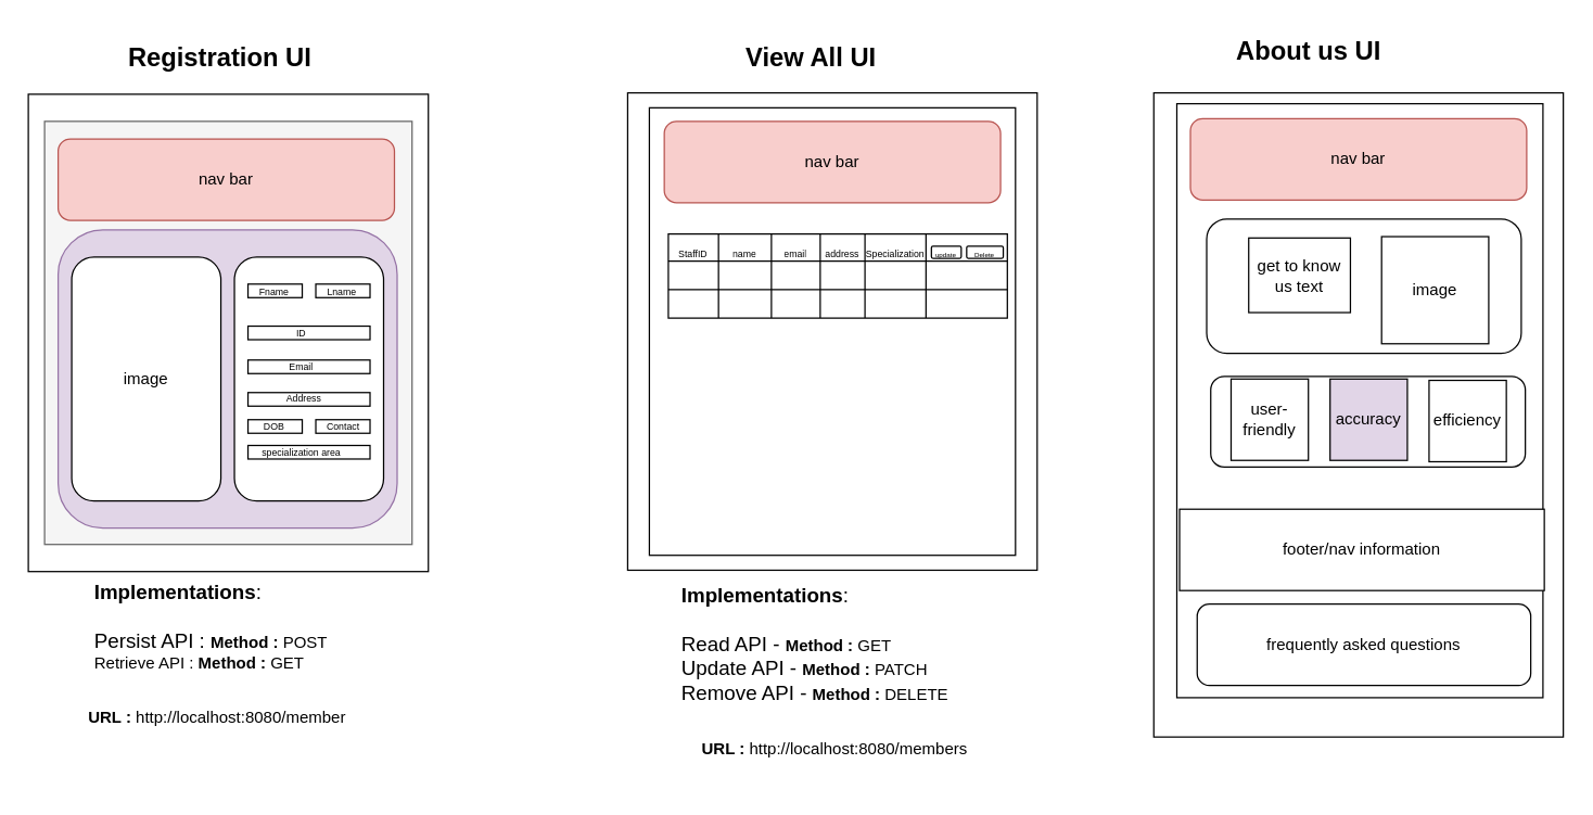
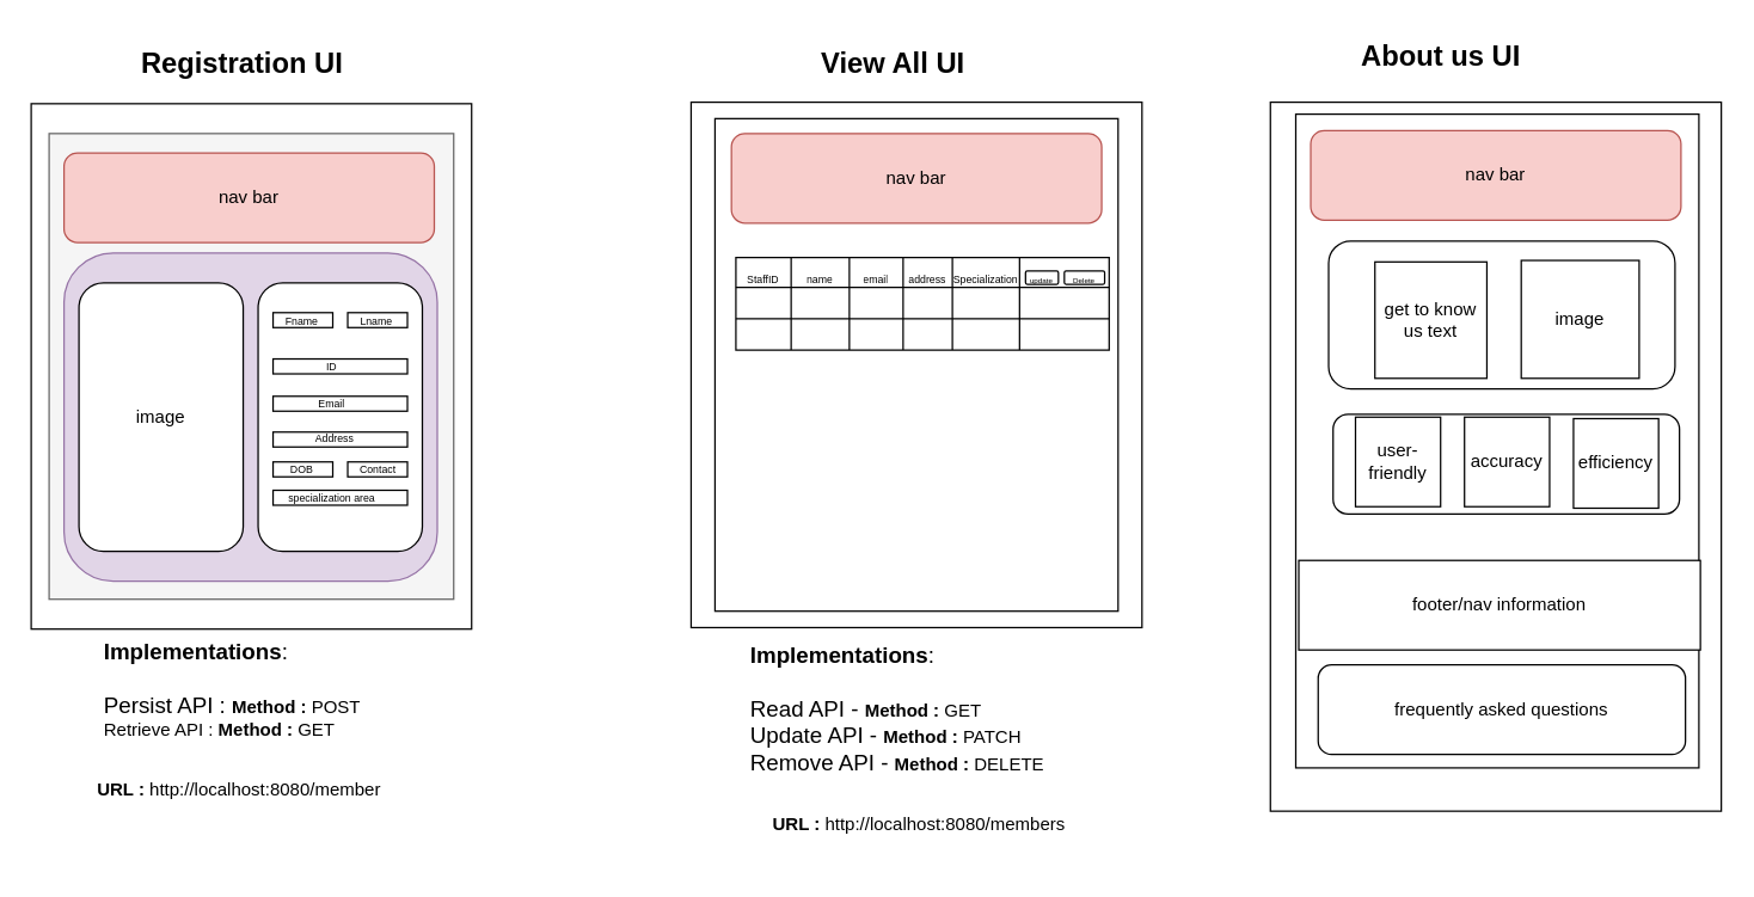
  <mxCell id="0" />
  <mxCell id="1" parent="0" />
  <mxCell id="2" value="&lt;b&gt;&lt;font style=&quot;font-size: 19px;&quot;&gt;Registration UI&lt;/font&gt;&lt;/b&gt;" style="text;html=1;align=center;verticalAlign=middle;resizable=0;points=[];autosize=1;strokeColor=none;fillColor=none;rounded=0;" parent="1" vertex="1"><mxGeometry x="81" y="23" width="160" height="40" as="geometry" /></mxCell>
  <mxCell id="3" value="" style="rounded=0;whiteSpace=wrap;html=1;" parent="1" vertex="1"><mxGeometry x="20" y="69" width="295" height="352" as="geometry" /></mxCell>
  <mxCell id="4" value="" style="rounded=0;whiteSpace=wrap;html=1;fillColor=#f5f5f5;fontColor=#333333;strokeColor=#666666;" parent="1" vertex="1"><mxGeometry x="32" y="89" width="271" height="312" as="geometry" /></mxCell>
  <mxCell id="5" value="nav bar" style="rounded=1;whiteSpace=wrap;html=1;fillColor=#f8cecc;strokeColor=#b85450;" parent="1" vertex="1"><mxGeometry x="42" y="102" width="248" height="60" as="geometry" /></mxCell>
  <mxCell id="6" value="" style="rounded=1;whiteSpace=wrap;html=1;fillColor=#e1d5e7;strokeColor=#9673a6;" parent="1" vertex="1"><mxGeometry x="42" y="169" width="250" height="220" as="geometry" /></mxCell>
  <mxCell id="7" value="image" style="rounded=1;whiteSpace=wrap;html=1;" parent="1" vertex="1"><mxGeometry x="52" y="189" width="110" height="180" as="geometry" /></mxCell>
  <mxCell id="8" value="" style="rounded=1;whiteSpace=wrap;html=1;" parent="1" vertex="1"><mxGeometry x="172" y="189" width="110" height="180" as="geometry" /></mxCell>
  <mxCell id="9" value="" style="rounded=0;whiteSpace=wrap;html=1;" parent="1" vertex="1"><mxGeometry x="182" y="209" width="40" height="10" as="geometry" /></mxCell>
  <mxCell id="10" value="" style="rounded=0;whiteSpace=wrap;html=1;" parent="1" vertex="1"><mxGeometry x="232" y="209" width="40" height="10" as="geometry" /></mxCell>
  <mxCell id="11" value="" style="rounded=0;whiteSpace=wrap;html=1;" parent="1" vertex="1"><mxGeometry x="182" y="265" width="90" height="10" as="geometry" /></mxCell>
  <mxCell id="12" value="" style="rounded=0;whiteSpace=wrap;html=1;" parent="1" vertex="1"><mxGeometry x="182" y="289" width="90" height="10" as="geometry" /></mxCell>
  <mxCell id="13" value="" style="rounded=0;whiteSpace=wrap;html=1;" parent="1" vertex="1"><mxGeometry x="182" y="309" width="40" height="10" as="geometry" /></mxCell>
  <mxCell id="14" value="" style="rounded=0;whiteSpace=wrap;html=1;" parent="1" vertex="1"><mxGeometry x="232" y="309" width="40" height="10" as="geometry" /></mxCell>
  <mxCell id="15" value="&lt;font style=&quot;font-size: 7px;&quot;&gt;Fname&lt;/font&gt;" style="text;html=1;align=center;verticalAlign=middle;resizable=0;points=[];autosize=1;strokeColor=none;fillColor=none;" parent="1" vertex="1"><mxGeometry x="175.5" y="199" width="50" height="30" as="geometry" /></mxCell>
  <mxCell id="16" value="&lt;font style=&quot;font-size: 7px;&quot;&gt;Lname&lt;/font&gt;" style="text;html=1;align=center;verticalAlign=middle;resizable=0;points=[];autosize=1;strokeColor=none;fillColor=none;" parent="1" vertex="1"><mxGeometry x="230.5" y="199" width="40" height="30" as="geometry" /></mxCell>
  <mxCell id="17" value="&lt;font style=&quot;font-size: 7px;&quot;&gt;Email&lt;/font&gt;" style="text;html=1;align=center;verticalAlign=middle;resizable=0;points=[];autosize=1;strokeColor=none;fillColor=none;" parent="1" vertex="1"><mxGeometry x="201" y="254" width="40" height="30" as="geometry" /></mxCell>
  <mxCell id="18" value="&lt;font style=&quot;font-size: 7px;&quot;&gt;Address&lt;/font&gt;" style="text;html=1;align=center;verticalAlign=middle;resizable=0;points=[];autosize=1;strokeColor=none;fillColor=none;" parent="1" vertex="1"><mxGeometry x="198" y="277" width="50" height="30" as="geometry" /></mxCell>
  <mxCell id="19" value="&lt;font style=&quot;font-size: 7px;&quot;&gt;DOB&lt;/font&gt;" style="text;html=1;align=center;verticalAlign=middle;resizable=0;points=[];autosize=1;strokeColor=none;fillColor=none;" parent="1" vertex="1"><mxGeometry x="181" y="298" width="40" height="30" as="geometry" /></mxCell>
  <mxCell id="20" value="&lt;font style=&quot;font-size: 7px;&quot;&gt;Contact&lt;/font&gt;" style="text;html=1;align=center;verticalAlign=middle;resizable=0;points=[];autosize=1;strokeColor=none;fillColor=none;" parent="1" vertex="1"><mxGeometry x="227" y="298" width="50" height="30" as="geometry" /></mxCell>
  <mxCell id="21" value="" style="rounded=0;whiteSpace=wrap;html=1;" parent="1" vertex="1"><mxGeometry x="182" y="328" width="90" height="10" as="geometry" /></mxCell>
  <mxCell id="22" value="&lt;font style=&quot;font-size: 7px;&quot;&gt;specialization area&amp;nbsp; &amp;nbsp;&amp;nbsp;&lt;/font&gt;" style="text;html=1;align=center;verticalAlign=middle;resizable=0;points=[];autosize=1;strokeColor=none;fillColor=none;" parent="1" vertex="1"><mxGeometry x="180" y="317" width="90" height="30" as="geometry" /></mxCell>
  <mxCell id="23" value="&lt;font style=&quot;font-size: 15px;&quot;&gt;&lt;b&gt;Implementations&lt;/b&gt;:&amp;nbsp;&lt;/font&gt;&lt;div&gt;&lt;span style=&quot;font-size: 15px;&quot;&gt;&lt;br&gt;&lt;/span&gt;&lt;div style=&quot;&quot;&gt;&lt;font style=&quot;font-size: 15px;&quot;&gt;Persist API :&amp;nbsp;&lt;/font&gt;&lt;b style=&quot;background-color: initial;&quot;&gt;Method : &lt;/b&gt;&lt;span style=&quot;background-color: initial;&quot;&gt;POST&lt;/span&gt;&lt;/div&gt;&lt;/div&gt;&lt;div style=&quot;&quot;&gt;Retrieve API : &lt;b&gt;Method : &lt;/b&gt;GET&lt;/div&gt;" style="text;html=1;align=left;verticalAlign=middle;resizable=0;points=[];autosize=1;strokeColor=none;fillColor=none;" parent="1" vertex="1"><mxGeometry x="67" y="422" width="190" height="80" as="geometry" /></mxCell>
  <mxCell id="24" value="" style="rounded=0;whiteSpace=wrap;html=1;" parent="1" vertex="1"><mxGeometry x="182" y="240" width="90" height="10" as="geometry" /></mxCell>
  <mxCell id="25" value="&lt;font style=&quot;font-size: 7px;&quot;&gt;ID&lt;/font&gt;" style="text;html=1;align=center;verticalAlign=middle;resizable=0;points=[];autosize=1;strokeColor=none;fillColor=none;" parent="1" vertex="1"><mxGeometry x="206" y="229" width="30" height="30" as="geometry" /></mxCell>
  <mxCell id="26" value="" style="rounded=0;whiteSpace=wrap;html=1;" parent="1" vertex="1"><mxGeometry x="462" y="68" width="302" height="352" as="geometry" /></mxCell>
  <mxCell id="27" value="&lt;b&gt;&lt;font style=&quot;font-size: 19px;&quot;&gt;View All UI&lt;/font&gt;&lt;/b&gt;" style="text;html=1;align=center;verticalAlign=middle;resizable=0;points=[];autosize=1;strokeColor=none;fillColor=none;rounded=0;" parent="1" vertex="1"><mxGeometry x="537" y="23" width="120" height="40" as="geometry" /></mxCell>
  <mxCell id="28" value="" style="rounded=0;whiteSpace=wrap;html=1;" parent="1" vertex="1"><mxGeometry x="478" y="79" width="270" height="330" as="geometry" /></mxCell>
  <mxCell id="29" value="nav bar" style="rounded=1;whiteSpace=wrap;html=1;fillColor=#f8cecc;strokeColor=#b85450;" parent="1" vertex="1"><mxGeometry x="489" y="89" width="248" height="60" as="geometry" /></mxCell>
  <mxCell id="30" value="" style="shape=table;startSize=0;container=1;collapsible=0;childLayout=tableLayout;fontSize=16;" parent="1" vertex="1"><mxGeometry x="492" y="172" width="250" height="62" as="geometry" /></mxCell>
  <mxCell id="31" value="" style="shape=tableRow;horizontal=0;startSize=0;swimlaneHead=0;swimlaneBody=0;strokeColor=inherit;top=0;left=0;bottom=0;right=0;collapsible=0;dropTarget=0;fillColor=none;points=[[0,0.5],[1,0.5]];portConstraint=eastwest;fontSize=16;" parent="30" vertex="1"><mxGeometry width="250" height="20" as="geometry" /></mxCell>
  <mxCell id="32" value="&lt;font style=&quot;font-size: 7px;&quot;&gt;StaffID&lt;/font&gt;" style="shape=partialRectangle;html=1;whiteSpace=wrap;connectable=0;strokeColor=inherit;overflow=hidden;fillColor=none;top=0;left=0;bottom=0;right=0;pointerEvents=1;fontSize=16;" parent="31" vertex="1"><mxGeometry width="37" height="20" as="geometry"><mxRectangle width="37" height="20" as="alternateBounds" /></mxGeometry></mxCell>
  <mxCell id="33" value="&lt;font style=&quot;font-size: 7px;&quot;&gt;name&lt;/font&gt;" style="shape=partialRectangle;html=1;whiteSpace=wrap;connectable=0;strokeColor=inherit;overflow=hidden;fillColor=none;top=0;left=0;bottom=0;right=0;pointerEvents=1;fontSize=16;" parent="31" vertex="1"><mxGeometry x="37" width="39" height="20" as="geometry"><mxRectangle width="39" height="20" as="alternateBounds" /></mxGeometry></mxCell>
  <mxCell id="34" value="&lt;font style=&quot;font-size: 7px;&quot;&gt;email&lt;/font&gt;" style="shape=partialRectangle;html=1;whiteSpace=wrap;connectable=0;strokeColor=inherit;overflow=hidden;fillColor=none;top=0;left=0;bottom=0;right=0;pointerEvents=1;fontSize=16;" parent="31" vertex="1"><mxGeometry x="76" width="36" height="20" as="geometry"><mxRectangle width="36" height="20" as="alternateBounds" /></mxGeometry></mxCell>
  <mxCell id="35" value="&lt;font style=&quot;font-size: 7px;&quot;&gt;address&lt;/font&gt;" style="shape=partialRectangle;html=1;whiteSpace=wrap;connectable=0;strokeColor=inherit;overflow=hidden;fillColor=none;top=0;left=0;bottom=0;right=0;pointerEvents=1;fontSize=16;" parent="31" vertex="1"><mxGeometry x="112" width="33" height="20" as="geometry"><mxRectangle width="33" height="20" as="alternateBounds" /></mxGeometry></mxCell>
  <mxCell id="36" value="&lt;font style=&quot;font-size: 7px;&quot;&gt;Specialization area&lt;/font&gt;" style="shape=partialRectangle;html=1;whiteSpace=wrap;connectable=0;strokeColor=inherit;overflow=hidden;fillColor=none;top=0;left=0;bottom=0;right=0;pointerEvents=1;fontSize=16;" parent="31" vertex="1"><mxGeometry x="145" width="45" height="20" as="geometry"><mxRectangle width="45" height="20" as="alternateBounds" /></mxGeometry></mxCell>
  <mxCell id="37" value="" style="shape=partialRectangle;html=1;whiteSpace=wrap;connectable=0;strokeColor=inherit;overflow=hidden;fillColor=none;top=0;left=0;bottom=0;right=0;pointerEvents=1;fontSize=16;" parent="31" vertex="1"><mxGeometry x="190" width="60" height="20" as="geometry"><mxRectangle width="60" height="20" as="alternateBounds" /></mxGeometry></mxCell>
  <mxCell id="38" value="" style="shape=tableRow;horizontal=0;startSize=0;swimlaneHead=0;swimlaneBody=0;strokeColor=inherit;top=0;left=0;bottom=0;right=0;collapsible=0;dropTarget=0;fillColor=none;points=[[0,0.5],[1,0.5]];portConstraint=eastwest;fontSize=16;" parent="30" vertex="1"><mxGeometry y="20" width="250" height="21" as="geometry" /></mxCell>
  <mxCell id="39" value="" style="shape=partialRectangle;html=1;whiteSpace=wrap;connectable=0;strokeColor=inherit;overflow=hidden;fillColor=none;top=0;left=0;bottom=0;right=0;pointerEvents=1;fontSize=16;" parent="38" vertex="1"><mxGeometry width="37" height="21" as="geometry"><mxRectangle width="37" height="21" as="alternateBounds" /></mxGeometry></mxCell>
  <mxCell id="40" value="" style="shape=partialRectangle;html=1;whiteSpace=wrap;connectable=0;strokeColor=inherit;overflow=hidden;fillColor=none;top=0;left=0;bottom=0;right=0;pointerEvents=1;fontSize=16;" parent="38" vertex="1"><mxGeometry x="37" width="39" height="21" as="geometry"><mxRectangle width="39" height="21" as="alternateBounds" /></mxGeometry></mxCell>
  <mxCell id="41" value="" style="shape=partialRectangle;html=1;whiteSpace=wrap;connectable=0;strokeColor=inherit;overflow=hidden;fillColor=none;top=0;left=0;bottom=0;right=0;pointerEvents=1;fontSize=16;" parent="38" vertex="1"><mxGeometry x="76" width="36" height="21" as="geometry"><mxRectangle width="36" height="21" as="alternateBounds" /></mxGeometry></mxCell>
  <mxCell id="42" style="shape=partialRectangle;html=1;whiteSpace=wrap;connectable=0;strokeColor=inherit;overflow=hidden;fillColor=none;top=0;left=0;bottom=0;right=0;pointerEvents=1;fontSize=16;" parent="38" vertex="1"><mxGeometry x="112" width="33" height="21" as="geometry"><mxRectangle width="33" height="21" as="alternateBounds" /></mxGeometry></mxCell>
  <mxCell id="43" style="shape=partialRectangle;html=1;whiteSpace=wrap;connectable=0;strokeColor=inherit;overflow=hidden;fillColor=none;top=0;left=0;bottom=0;right=0;pointerEvents=1;fontSize=16;" parent="38" vertex="1"><mxGeometry x="145" width="45" height="21" as="geometry"><mxRectangle width="45" height="21" as="alternateBounds" /></mxGeometry></mxCell>
  <mxCell id="44" style="shape=partialRectangle;html=1;whiteSpace=wrap;connectable=0;strokeColor=inherit;overflow=hidden;fillColor=none;top=0;left=0;bottom=0;right=0;pointerEvents=1;fontSize=16;" parent="38" vertex="1"><mxGeometry x="190" width="60" height="21" as="geometry"><mxRectangle width="60" height="21" as="alternateBounds" /></mxGeometry></mxCell>
  <mxCell id="45" value="" style="shape=tableRow;horizontal=0;startSize=0;swimlaneHead=0;swimlaneBody=0;strokeColor=inherit;top=0;left=0;bottom=0;right=0;collapsible=0;dropTarget=0;fillColor=none;points=[[0,0.5],[1,0.5]];portConstraint=eastwest;fontSize=16;" parent="30" vertex="1"><mxGeometry y="41" width="250" height="21" as="geometry" /></mxCell>
  <mxCell id="46" value="" style="shape=partialRectangle;html=1;whiteSpace=wrap;connectable=0;strokeColor=inherit;overflow=hidden;fillColor=none;top=0;left=0;bottom=0;right=0;pointerEvents=1;fontSize=16;" parent="45" vertex="1"><mxGeometry width="37" height="21" as="geometry"><mxRectangle width="37" height="21" as="alternateBounds" /></mxGeometry></mxCell>
  <mxCell id="47" value="" style="shape=partialRectangle;html=1;whiteSpace=wrap;connectable=0;strokeColor=inherit;overflow=hidden;fillColor=none;top=0;left=0;bottom=0;right=0;pointerEvents=1;fontSize=16;" parent="45" vertex="1"><mxGeometry x="37" width="39" height="21" as="geometry"><mxRectangle width="39" height="21" as="alternateBounds" /></mxGeometry></mxCell>
  <mxCell id="48" value="" style="shape=partialRectangle;html=1;whiteSpace=wrap;connectable=0;strokeColor=inherit;overflow=hidden;fillColor=none;top=0;left=0;bottom=0;right=0;pointerEvents=1;fontSize=16;" parent="45" vertex="1"><mxGeometry x="76" width="36" height="21" as="geometry"><mxRectangle width="36" height="21" as="alternateBounds" /></mxGeometry></mxCell>
  <mxCell id="49" style="shape=partialRectangle;html=1;whiteSpace=wrap;connectable=0;strokeColor=inherit;overflow=hidden;fillColor=none;top=0;left=0;bottom=0;right=0;pointerEvents=1;fontSize=16;" parent="45" vertex="1"><mxGeometry x="112" width="33" height="21" as="geometry"><mxRectangle width="33" height="21" as="alternateBounds" /></mxGeometry></mxCell>
  <mxCell id="50" style="shape=partialRectangle;html=1;whiteSpace=wrap;connectable=0;strokeColor=inherit;overflow=hidden;fillColor=none;top=0;left=0;bottom=0;right=0;pointerEvents=1;fontSize=16;" parent="45" vertex="1"><mxGeometry x="145" width="45" height="21" as="geometry"><mxRectangle width="45" height="21" as="alternateBounds" /></mxGeometry></mxCell>
  <mxCell id="51" style="shape=partialRectangle;html=1;whiteSpace=wrap;connectable=0;strokeColor=inherit;overflow=hidden;fillColor=none;top=0;left=0;bottom=0;right=0;pointerEvents=1;fontSize=16;" parent="45" vertex="1"><mxGeometry x="190" width="60" height="21" as="geometry"><mxRectangle width="60" height="21" as="alternateBounds" /></mxGeometry></mxCell>
  <mxCell id="52" value="&lt;font style=&quot;font-size: 5px;&quot;&gt;update&lt;/font&gt;" style="rounded=1;whiteSpace=wrap;html=1;arcSize=13;" parent="1" vertex="1"><mxGeometry x="686" y="181" width="22" height="9" as="geometry" /></mxCell>
  <mxCell id="53" value="&lt;font style=&quot;font-size: 5px;&quot;&gt;Delete&lt;/font&gt;" style="rounded=1;whiteSpace=wrap;html=1;arcSize=13;" parent="1" vertex="1"><mxGeometry x="712" y="181" width="27" height="9" as="geometry" /></mxCell>
  <mxCell id="54" value="&lt;font style=&quot;font-size: 15px;&quot;&gt;&lt;b&gt;Implementations&lt;/b&gt;:&lt;/font&gt;&lt;div&gt;&lt;span style=&quot;font-size: 15px;&quot;&gt;&lt;br&gt;&lt;/span&gt;&lt;div&gt;&lt;font style=&quot;font-size: 15px;&quot;&gt;Read API -&amp;nbsp;&lt;/font&gt;&lt;b style=&quot;background-color: initial;&quot;&gt;Method :&amp;nbsp;&lt;/b&gt;&lt;span style=&quot;background-color: initial;&quot;&gt;GET&lt;/span&gt;&lt;/div&gt;&lt;div&gt;&lt;div&gt;&lt;font style=&quot;font-size: 15px;&quot;&gt;Update API -&amp;nbsp;&lt;/font&gt;&lt;b style=&quot;background-color: initial;&quot;&gt;Method : &lt;/b&gt;&lt;span style=&quot;background-color: initial;&quot;&gt;PATCH&lt;/span&gt;&lt;/div&gt;&lt;div&gt;&lt;font style=&quot;font-size: 15px;&quot;&gt;Remove API -&amp;nbsp;&lt;/font&gt;&lt;b style=&quot;background-color: initial;&quot;&gt;Method : &lt;/b&gt;&lt;span style=&quot;background-color: initial;&quot;&gt;DELETE&lt;/span&gt;&lt;/div&gt;&lt;/div&gt;&lt;/div&gt;" style="text;html=1;align=left;verticalAlign=middle;resizable=0;points=[];autosize=1;strokeColor=none;fillColor=none;" parent="1" vertex="1"><mxGeometry x="500" y="423" width="215" height="102" as="geometry" /></mxCell>
  <mxCell id="55" value="&lt;b&gt;URL : &lt;/b&gt;http://localhost:8080/member&lt;div&gt;&lt;br&gt;&lt;/div&gt;" style="text;html=1;align=center;verticalAlign=middle;resizable=0;points=[];autosize=1;strokeColor=none;fillColor=none;" parent="1" vertex="1"><mxGeometry x="55" y="515" width="208" height="41" as="geometry" /></mxCell>
  <mxCell id="56" value="&lt;b&gt;URL : &lt;/b&gt;http://localhost:8080/members&lt;div&gt;&lt;br&gt;&lt;/div&gt;" style="text;html=1;align=left;verticalAlign=middle;resizable=0;points=[];autosize=1;strokeColor=none;fillColor=none;" parent="1" vertex="1"><mxGeometry x="515" y="538" width="214" height="41" as="geometry" /></mxCell>
  <mxCell id="57" value="" style="rounded=0;whiteSpace=wrap;html=1;" vertex="1" parent="1"><mxGeometry x="850" y="68" width="302" height="475" as="geometry" /></mxCell>
  <mxCell id="58" value="&lt;b&gt;&lt;font style=&quot;font-size: 19px;&quot;&gt;About us UI&lt;/font&gt;&lt;/b&gt;" style="text;html=1;align=center;verticalAlign=middle;resizable=0;points=[];autosize=1;strokeColor=none;fillColor=none;rounded=0;" vertex="1" parent="1"><mxGeometry x="901" y="20" width="125" height="35" as="geometry" /></mxCell>
  <mxCell id="59" value="" style="rounded=0;whiteSpace=wrap;html=1;" vertex="1" parent="1"><mxGeometry x="867" y="76" width="270" height="438" as="geometry" /></mxCell>
  <mxCell id="60" value="nav bar" style="rounded=1;whiteSpace=wrap;html=1;fillColor=#f8cecc;strokeColor=#b85450;" vertex="1" parent="1"><mxGeometry x="877" y="87" width="248" height="60" as="geometry" /></mxCell>
  <mxCell id="61" value="" style="rounded=1;whiteSpace=wrap;html=1;" vertex="1" parent="1"><mxGeometry x="889" y="161" width="232" height="99" as="geometry" /></mxCell>
  <mxCell id="62" value="image" style="whiteSpace=wrap;html=1;aspect=fixed;" vertex="1" parent="1"><mxGeometry x="1018" y="174" width="79" height="79" as="geometry" /></mxCell>
- <mxCell id="63" value="get to know us text" style="rounded=0;whiteSpace=wrap;html=1;" vertex="1" parent="1"><mxGeometry x="920" y="175" width="75" height="55" as="geometry" /></mxCell>
+ <mxCell id="63" value="get to know us text" style="rounded=0;whiteSpace=wrap;html=1;" vertex="1" parent="1"><mxGeometry x="920" y="175" width="75" height="78" as="geometry" /></mxCell>
  <mxCell id="64" value="" style="rounded=1;whiteSpace=wrap;html=1;" vertex="1" parent="1"><mxGeometry x="892" y="277" width="232" height="67" as="geometry" /></mxCell>
  <mxCell id="65" value="user-friendly" style="rounded=0;whiteSpace=wrap;html=1;" vertex="1" parent="1"><mxGeometry x="907" y="279" width="57" height="60" as="geometry" /></mxCell>
- <mxCell id="66" value="accuracy" style="rounded=0;whiteSpace=wrap;html=1;fillColor=#e1d5e7;" vertex="1" parent="1"><mxGeometry x="980" y="279" width="57" height="60" as="geometry" /></mxCell>
+ <mxCell id="66" value="accuracy" style="rounded=0;whiteSpace=wrap;html=1;" vertex="1" parent="1"><mxGeometry x="980" y="279" width="57" height="60" as="geometry" /></mxCell>
  <mxCell id="67" value="efficiency" style="rounded=0;whiteSpace=wrap;html=1;" vertex="1" parent="1"><mxGeometry x="1053" y="280" width="57" height="60" as="geometry" /></mxCell>
  <mxCell id="68" value="footer/nav information" style="rounded=0;whiteSpace=wrap;html=1;" vertex="1" parent="1"><mxGeometry x="869" y="375" width="269" height="60" as="geometry" /></mxCell>
  <mxCell id="69" value="frequently asked questions" style="rounded=1;whiteSpace=wrap;html=1;" vertex="1" parent="1"><mxGeometry x="882" y="445" width="246" height="60" as="geometry" /></mxCell>
